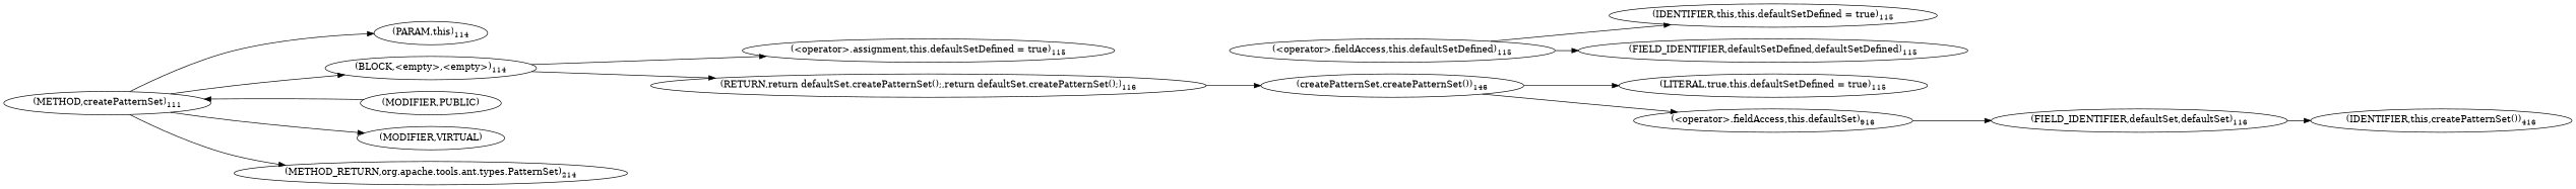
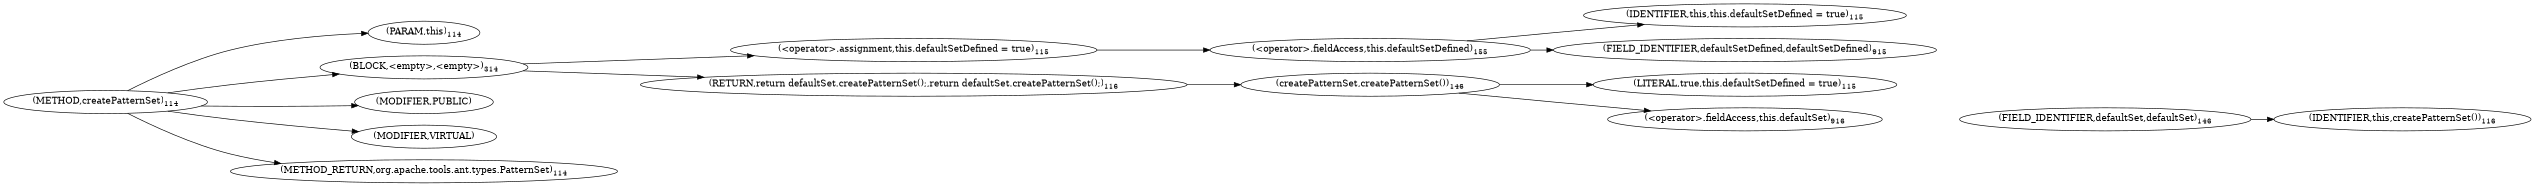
  digraph {
    rankdir=LR
-   n1 [label=<(METHOD,createPatternSet)<SUB>111</SUB>>]
+   n1 [label=<(METHOD,createPatternSet)<SUB>114</SUB>>]
    n2 [label=<(PARAM,this)<SUB>114</SUB>>]
-   n3 [label=<(BLOCK,&lt;empty&gt;,&lt;empty&gt;)<SUB>114</SUB>>]
+   n3 [label=<(BLOCK,&lt;empty&gt;,&lt;empty&gt;)<SUB>314</SUB>>]
    n4 [label=<(MODIFIER,PUBLIC)>]
    n5 [label=<(MODIFIER,VIRTUAL)>]
-   n6 [label=<(METHOD_RETURN,org.apache.tools.ant.types.PatternSet)<SUB>214</SUB>>]
+   n6 [label=<(METHOD_RETURN,org.apache.tools.ant.types.PatternSet)<SUB>114</SUB>>]
    n7 [label=<(&lt;operator&gt;.assignment,this.defaultSetDefined = true)<SUB>115</SUB>>]
    n8 [label=<(RETURN,return defaultSet.createPatternSet();,return defaultSet.createPatternSet();)<SUB>116</SUB>>]
-   n9 [label=<(&lt;operator&gt;.fieldAccess,this.defaultSetDefined)<SUB>115</SUB>>]
+   n9 [label=<(&lt;operator&gt;.fieldAccess,this.defaultSetDefined)<SUB>155</SUB>>]
    n10 [label=<(createPatternSet,createPatternSet())<SUB>146</SUB>>]
    n11 [label=<(IDENTIFIER,this,this.defaultSetDefined = true)<SUB>115</SUB>>]
-   n12 [label=<(FIELD_IDENTIFIER,defaultSetDefined,defaultSetDefined)<SUB>115</SUB>>]
+   n12 [label=<(FIELD_IDENTIFIER,defaultSetDefined,defaultSetDefined)<SUB>915</SUB>>]
    n13 [label=<(LITERAL,true,this.defaultSetDefined = true)<SUB>115</SUB>>]
    n14 [label=<(&lt;operator&gt;.fieldAccess,this.defaultSet)<SUB>916</SUB>>]
-   n15 [label=<(FIELD_IDENTIFIER,defaultSet,defaultSet)<SUB>116</SUB>>]
-   n16 [label=<(IDENTIFIER,this,createPatternSet())<SUB>416</SUB>>]
+   n15 [label=<(FIELD_IDENTIFIER,defaultSet,defaultSet)<SUB>146</SUB>>]
+   n16 [label=<(IDENTIFIER,this,createPatternSet())<SUB>116</SUB>>]
    n1 -> n2
    n1 -> n3
-   n4 -> n1
+   n1 -> n4
    n1 -> n5
    n1 -> n6
    n3 -> n7
    n3 -> n8
+   n7 -> n9
    n8 -> n10
    n9 -> n11
    n9 -> n12
    n10 -> n13
    n10 -> n14
-   n14 -> n15
    n15 -> n16
  }
